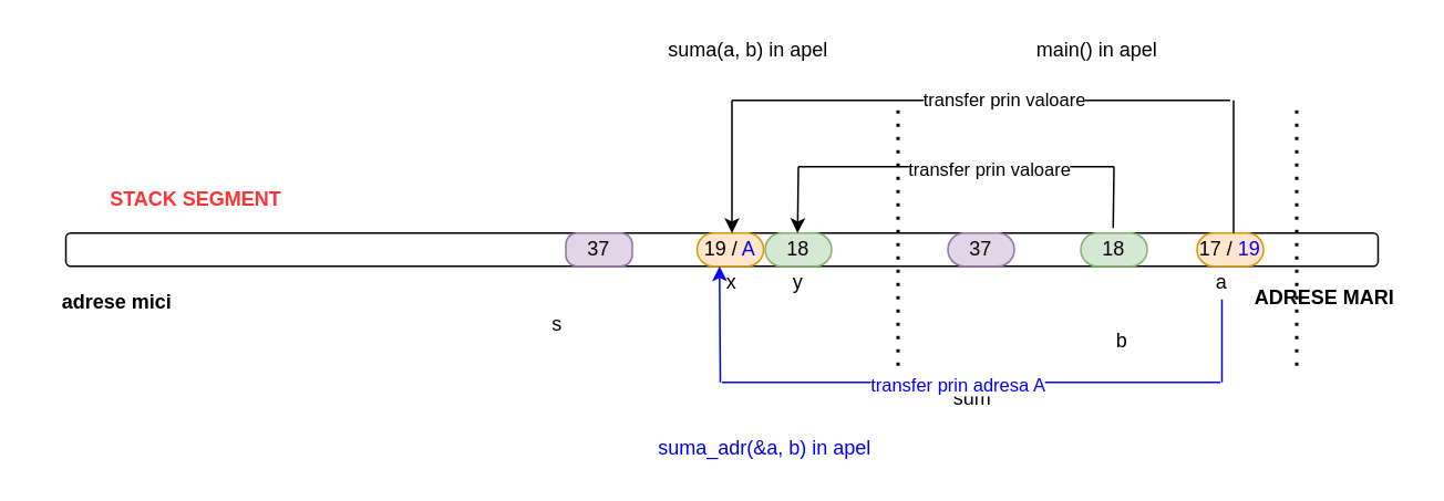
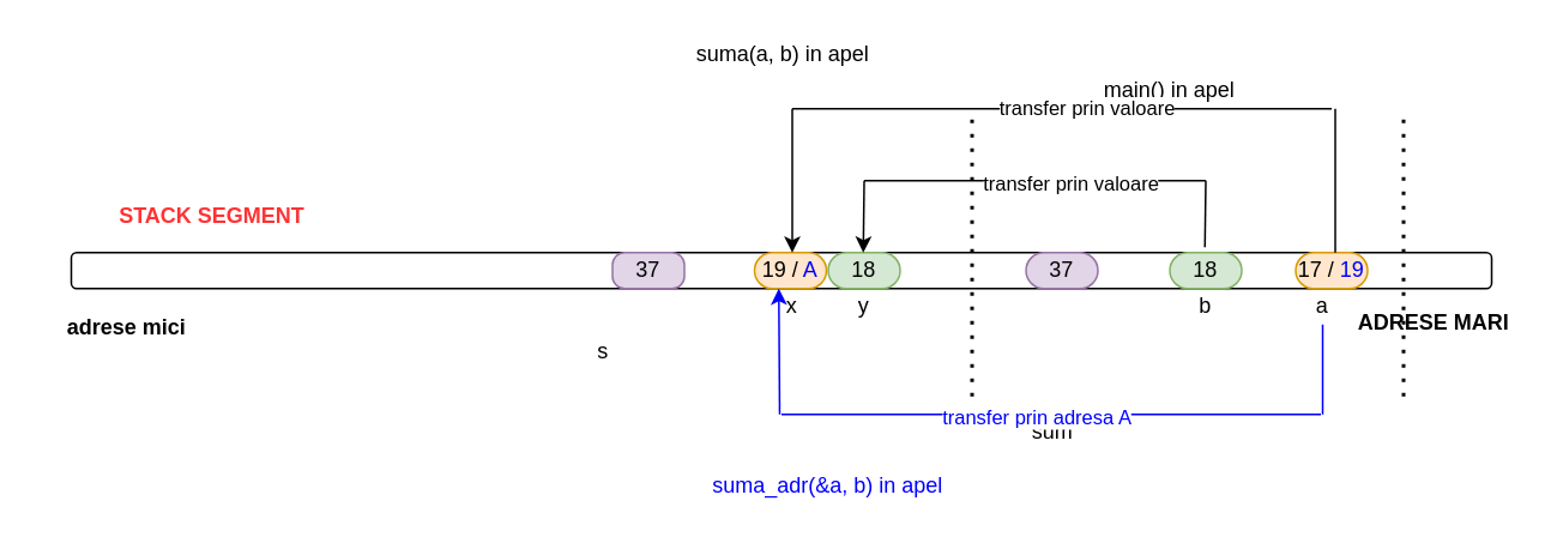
  <mxCell id="0" />
  <mxCell id="1" parent="0" />
  <mxCell id="2" value="" style="rounded=1;whiteSpace=wrap;html=1;" vertex="1" parent="1"><mxGeometry x="39" y="140" width="790" height="20" as="geometry" /></mxCell>
  <mxCell id="3" value="" style="endArrow=none;dashed=1;html=1;dashPattern=1 3;strokeWidth=2;" edge="1" parent="1"><mxGeometry width="50" height="50" relative="1" as="geometry"><mxPoint x="780" y="220" as="sourcePoint" /><mxPoint x="780" y="60" as="targetPoint" /></mxGeometry></mxCell>
  <mxCell id="4" value="&lt;b&gt;ADRESE MARI&lt;/b&gt;" style="text;html=1;strokeColor=none;fillColor=none;align=center;verticalAlign=middle;whiteSpace=wrap;rounded=0;" vertex="1" parent="1"><mxGeometry x="747" y="169" width="100" height="20" as="geometry" /></mxCell>
  <mxCell id="5" value="&lt;b&gt;adrese mici&lt;/b&gt;" style="text;html=1;strokeColor=none;fillColor=none;align=center;verticalAlign=middle;whiteSpace=wrap;rounded=0;" vertex="1" parent="1"><mxGeometry y="172" width="100" height="20" as="geometry" x="20" /></mxCell>
- <mxCell id="6" value="main() in apel" style="text;html=1;strokeColor=none;fillColor=none;align=center;verticalAlign=middle;whiteSpace=wrap;rounded=0;" vertex="1" parent="1"><mxGeometry x="610" y="20" width="100" height="20" as="geometry" /></mxCell>
+ <mxCell id="6" value="main() in apel" style="text;html=1;strokeColor=none;fillColor=none;align=center;verticalAlign=middle;whiteSpace=wrap;rounded=0;" vertex="1" parent="1"><mxGeometry x="600" y="40" width="100" height="20" as="geometry" /></mxCell>
  <mxCell id="7" value="17 / &lt;font color=&quot;#0000ff&quot;&gt;19&lt;/font&gt;" style="rounded=1;whiteSpace=wrap;html=1;fillColor=#ffe6cc;strokeColor=#d79b00;arcSize=50;" vertex="1" parent="1"><mxGeometry x="720" y="140" width="40" height="20" as="geometry" /></mxCell>
  <mxCell id="8" value="a" style="text;html=1;strokeColor=none;fillColor=none;align=center;verticalAlign=middle;whiteSpace=wrap;rounded=0;" vertex="1" parent="1"><mxGeometry x="720" y="160" width="30" height="20" as="geometry" /></mxCell>
  <mxCell id="9" value="18" style="rounded=1;whiteSpace=wrap;html=1;fillColor=#d5e8d4;strokeColor=#82b366;arcSize=50;" vertex="1" parent="1"><mxGeometry x="650" y="140" width="40" height="20" as="geometry" /></mxCell>
- <mxCell id="10" value="b" style="text;html=1;strokeColor=none;fillColor=none;align=center;verticalAlign=middle;whiteSpace=wrap;rounded=0;" vertex="1" parent="1"><mxGeometry x="660" y="195" width="30" height="20" as="geometry" /></mxCell>
+ <mxCell id="10" value="b" style="text;html=1;strokeColor=none;fillColor=none;align=center;verticalAlign=middle;whiteSpace=wrap;rounded=0;" vertex="1" parent="1"><mxGeometry x="655" y="160" width="30" height="20" as="geometry" /></mxCell>
  <mxCell id="11" value="37" style="rounded=1;whiteSpace=wrap;html=1;fillColor=#e1d5e7;strokeColor=#9673a6;arcSize=50;" vertex="1" parent="1"><mxGeometry x="570" y="140" width="40" height="20" as="geometry" /></mxCell>
  <mxCell id="12" value="sum" style="text;html=1;strokeColor=none;fillColor=none;align=center;verticalAlign=middle;whiteSpace=wrap;rounded=0;" vertex="1" parent="1"><mxGeometry x="570" y="230" width="30" height="20" as="geometry" /></mxCell>
  <mxCell id="13" value="" style="endArrow=none;dashed=1;html=1;dashPattern=1 3;strokeWidth=2;" edge="1" parent="1"><mxGeometry width="50" height="50" relative="1" as="geometry"><mxPoint x="540" y="220" as="sourcePoint" /><mxPoint x="540" y="60" as="targetPoint" /></mxGeometry></mxCell>
- <mxCell id="14" value="suma(a, b) in apel" style="text;html=1;strokeColor=none;fillColor=none;align=center;verticalAlign=middle;whiteSpace=wrap;rounded=0;" vertex="1" parent="1"><mxGeometry x="400" y="20" width="100" height="20" as="geometry" /></mxCell>
+ <mxCell id="14" value="suma(a, b) in apel" style="text;html=1;strokeColor=none;fillColor=none;align=center;verticalAlign=middle;whiteSpace=wrap;rounded=0;" vertex="1" parent="1"><mxGeometry x="385" y="20" width="100" height="20" as="geometry" /></mxCell>
  <mxCell id="15" value="19 / &lt;font color=&quot;#0000ff&quot;&gt;A&lt;/font&gt;" style="rounded=1;whiteSpace=wrap;html=1;fillColor=#ffe6cc;strokeColor=#d79b00;arcSize=50;" vertex="1" parent="1"><mxGeometry x="419" y="140" width="40" height="20" as="geometry" /></mxCell>
  <mxCell id="16" value="18" style="rounded=1;whiteSpace=wrap;html=1;fillColor=#d5e8d4;strokeColor=#82b366;arcSize=50;" vertex="1" parent="1"><mxGeometry x="460" y="140" width="40" height="20" as="geometry" /></mxCell>
  <mxCell id="17" value="x" style="text;html=1;strokeColor=none;fillColor=none;align=center;verticalAlign=middle;whiteSpace=wrap;rounded=0;" vertex="1" parent="1"><mxGeometry x="425" y="160" width="30" height="20" as="geometry" /></mxCell>
  <mxCell id="18" value="y" style="text;html=1;strokeColor=none;fillColor=none;align=center;verticalAlign=middle;whiteSpace=wrap;rounded=0;" vertex="1" parent="1"><mxGeometry x="465" y="160" width="30" height="20" as="geometry" /></mxCell>
  <mxCell id="19" value="" style="endArrow=none;html=1;" edge="1" parent="1"><mxGeometry width="50" height="50" relative="1" as="geometry"><mxPoint x="742" y="140" as="sourcePoint" /><mxPoint x="742" y="60" as="targetPoint" /></mxGeometry></mxCell>
  <mxCell id="20" value="" style="endArrow=none;html=1;" edge="1" parent="1"><mxGeometry width="50" height="50" relative="1" as="geometry"><mxPoint x="440" y="60" as="sourcePoint" /><mxPoint x="740" y="60" as="targetPoint" /></mxGeometry></mxCell>
  <mxCell id="21" value="transfer prin valoare" style="edgeLabel;html=1;align=center;verticalAlign=middle;resizable=0;points=[];" vertex="1" connectable="0" parent="20"><mxGeometry x="0.085" y="1" relative="1" as="geometry"><mxPoint as="offset" /></mxGeometry></mxCell>
  <mxCell id="22" value="" style="endArrow=classic;html=1;" edge="1" parent="1"><mxGeometry width="50" height="50" relative="1" as="geometry"><mxPoint x="440" y="60" as="sourcePoint" /><mxPoint x="440" y="140" as="targetPoint" /></mxGeometry></mxCell>
  <mxCell id="23" value="" style="endArrow=none;html=1;" edge="1" parent="1"><mxGeometry width="50" height="50" relative="1" as="geometry"><mxPoint x="669.5" y="137" as="sourcePoint" /><mxPoint x="670" y="100" as="targetPoint" /></mxGeometry></mxCell>
  <mxCell id="24" value="" style="endArrow=classic;html=1;" edge="1" parent="1"><mxGeometry width="50" height="50" relative="1" as="geometry"><mxPoint x="480" y="100" as="sourcePoint" /><mxPoint x="479.5" y="140" as="targetPoint" /></mxGeometry></mxCell>
  <mxCell id="25" value="" style="endArrow=none;html=1;" edge="1" parent="1"><mxGeometry width="50" height="50" relative="1" as="geometry"><mxPoint x="480" y="100" as="sourcePoint" /><mxPoint x="670" y="100" as="targetPoint" /></mxGeometry></mxCell>
  <mxCell id="26" value="transfer prin valoare" style="edgeLabel;html=1;align=center;verticalAlign=middle;resizable=0;points=[];" vertex="1" connectable="0" parent="25"><mxGeometry x="0.198" y="-1" relative="1" as="geometry"><mxPoint as="offset" /></mxGeometry></mxCell>
  <mxCell id="27" value="suma_adr(&amp;amp;a, b) in apel" style="text;html=1;strokeColor=none;fillColor=none;align=center;verticalAlign=middle;whiteSpace=wrap;rounded=0;fontColor=#0000FF;" vertex="1" parent="1"><mxGeometry x="370" y="260" width="180" height="20" as="geometry" /></mxCell>
  <mxCell id="28" value="" style="endArrow=none;html=1;entryX=0.5;entryY=1;entryDx=0;entryDy=0;fontColor=#0000FF;strokeColor=#0000FF;" edge="1" parent="1" target="8"><mxGeometry width="50" height="50" relative="1" as="geometry"><mxPoint x="735" y="230" as="sourcePoint" /><mxPoint x="640" y="210" as="targetPoint" /></mxGeometry></mxCell>
  <mxCell id="29" value="" style="endArrow=classic;html=1;entryX=0.25;entryY=0;entryDx=0;entryDy=0;fontColor=#0000FF;labelBorderColor=#0000FF;strokeColor=#0000FF;" edge="1" parent="1" target="17"><mxGeometry width="50" height="50" relative="1" as="geometry"><mxPoint x="433" y="230" as="sourcePoint" /><mxPoint x="460" y="230" as="targetPoint" /></mxGeometry></mxCell>
  <mxCell id="30" value="" style="endArrow=none;html=1;fontColor=#0000FF;strokeColor=#0000FF;" edge="1" parent="1"><mxGeometry width="50" height="50" relative="1" as="geometry"><mxPoint x="434" y="230" as="sourcePoint" /><mxPoint x="734" y="230" as="targetPoint" /></mxGeometry></mxCell>
  <mxCell id="31" value="transfer prin adresa A" style="edgeLabel;html=1;align=center;verticalAlign=middle;resizable=0;points=[];fontColor=#0000FF;" vertex="1" connectable="0" parent="30"><mxGeometry x="-0.061" y="-1" relative="1" as="geometry"><mxPoint as="offset" /></mxGeometry></mxCell>
  <mxCell id="32" value="37" style="rounded=1;whiteSpace=wrap;html=1;fillColor=#e1d5e7;strokeColor=#9673a6;arcSize=34;" vertex="1" parent="1"><mxGeometry x="340" y="140" width="40" height="20" as="geometry" /></mxCell>
  <mxCell id="33" value="s" style="text;html=1;strokeColor=none;fillColor=none;align=center;verticalAlign=middle;whiteSpace=wrap;rounded=0;" vertex="1" parent="1"><mxGeometry x="320" y="185" width="30" height="20" as="geometry" /></mxCell>
  <mxCell id="34" value="STACK SEGMENT" style="text;html=1;strokeColor=none;fillColor=none;align=center;verticalAlign=middle;whiteSpace=wrap;rounded=0;fontStyle=1;fontColor=#FF3333;" vertex="1" parent="1"><mxGeometry x="50" y="110" width="135" height="20" as="geometry" /></mxCell>
